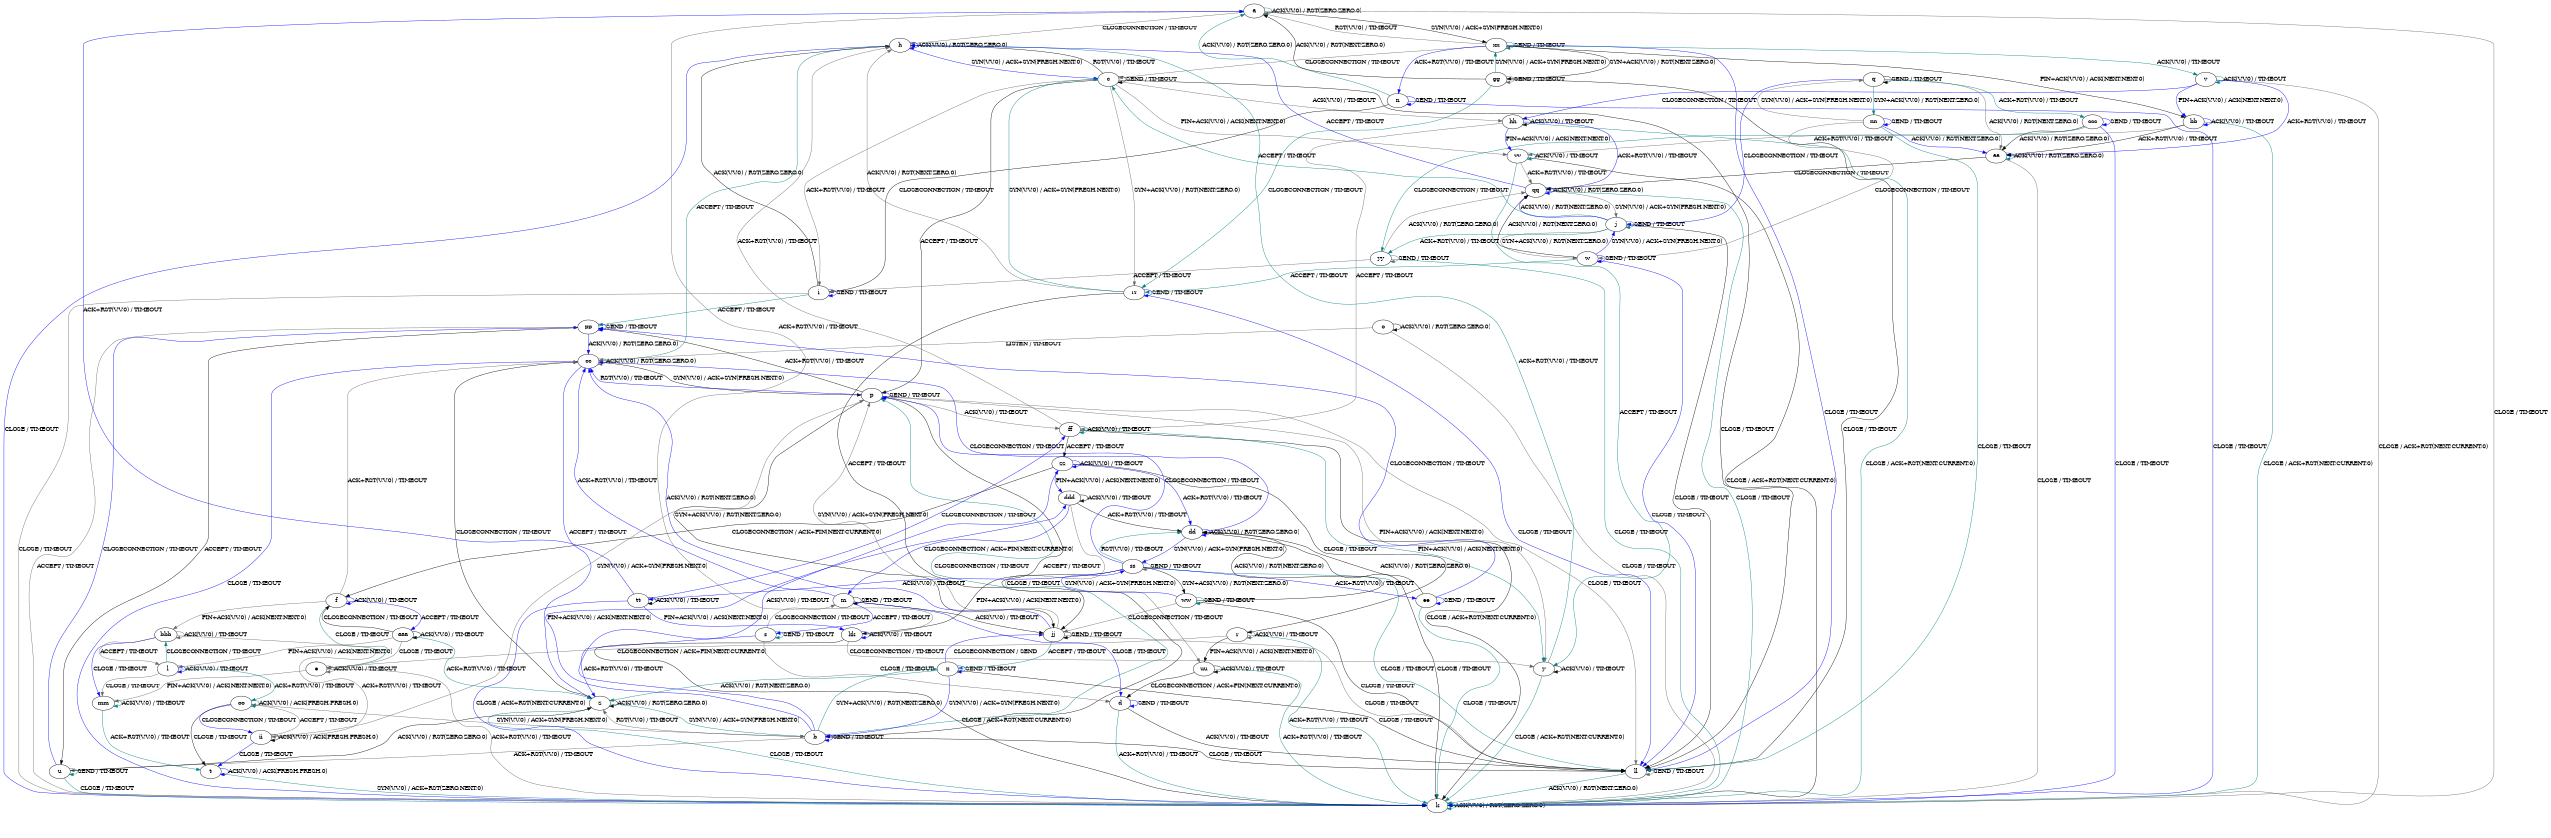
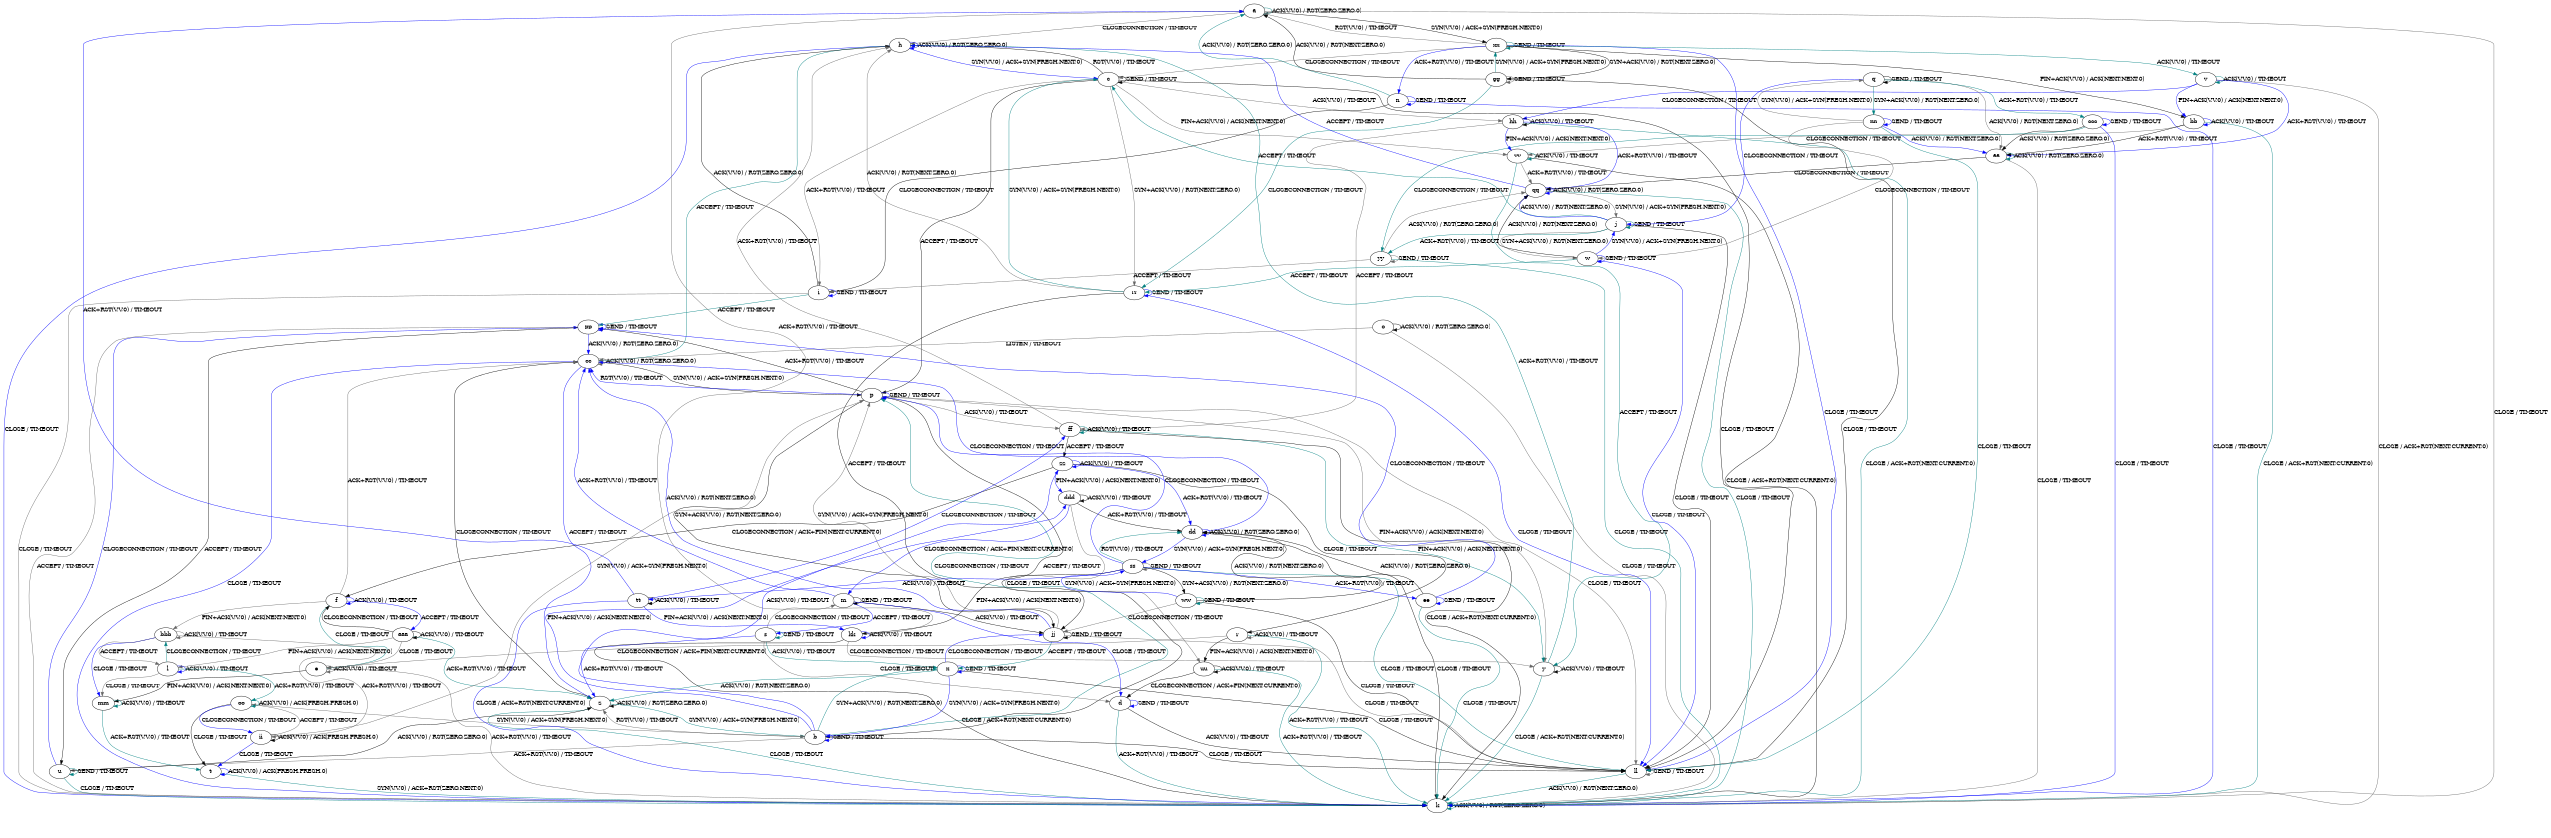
  digraph {
    "Incoming time"=41.70057773590088
    "Outgoing time"=91.14148736000061
    Output="{'States': 56, 'Transitions': 716, 'Filename': '../results/tcp/TCP_FreeBSD_Server-TCP_FreeBSD_Server-msat-2.dot'}"
    Reference="{'States': 56, 'Transitions': 716, 'Filename': '../subjects/tcp/TCP_FreeBSD_Server.dot'}"
    Solver=msat
    Updated="{'States': 56, 'Transitions': 716, 'Filename': '../subjects/tcp/TCP_FreeBSD_Server.dot'}"
    "f-measure"=1.0
    precision=1.0
    recall=1.0
    edge [color=blue]
    a
    h
    k
    xx
    c
    cc
    ll
    n
    v
    bb
    gg
    p
    i
    hh
    rr
    vv
    z
    aa
    b
    u
    x
    zz
    ddd
    pp
    jj
    y
    ff
    f
    r
    dd
    m
    uu
    e
    aaa
    bbb
    ss
    d
    s
    qq
    j
    mm
    t
    l
    ii
    oo
    o
    w
    yy
    q
    nn
    ccc
    ee
    kk
    tt
    ww
    a -> a [color=teal label="ACK(V,V,0) / RST(ZERO,ZERO,0)"]
    a -> h [color=gray40 label="CLOSECONNECTION / TIMEOUT"]
    a -> k [color=gray40 label="CLOSE / TIMEOUT"]
    a -> xx [color=black label="SYN(V,V,0) / ACK+SYN(FRESH,NEXT,0)"]
    h -> h [label="ACK(V,V,0) / RST(ZERO,ZERO,0)"]
    h -> k [label="CLOSE / TIMEOUT"]
    h -> c [label="SYN(V,V,0) / ACK+SYN(FRESH,NEXT,0)"]
    h -> cc [color=teal label="ACCEPT / TIMEOUT"]
    k -> k [color=teal label="ACK(V,V,0) / RST(ZERO,ZERO,0)"]
    xx -> a [color=gray40 label="RST(V,V,0) / TIMEOUT"]
    xx -> xx [color=teal label="SEND / TIMEOUT"]
    xx -> c [color=gray40 label="CLOSECONNECTION / TIMEOUT"]
    xx -> ll [label="CLOSE / TIMEOUT"]
    xx -> n [label="ACK+RST(V,V,0) / TIMEOUT"]
    xx -> v [color=teal label="ACK(V,V,0) / TIMEOUT"]
    xx -> bb [color=black label="FIN+ACK(V,V,0) / ACK(NEXT,NEXT,0)"]
    xx -> gg [color=black label="SYN+ACK(V,V,0) / RST(NEXT,ZERO,0)"]
    c -> h [color=black label="RST(V,V,0) / TIMEOUT"]
    c -> c [color=black label="SEND / TIMEOUT"]
    c -> ll [color=black label="CLOSE / TIMEOUT"]
    c -> p [color=black label="ACCEPT / TIMEOUT"]
    c -> i [color=gray40 label="ACK+RST(V,V,0) / TIMEOUT"]
    c -> hh [color=gray40 label="ACK(V,V,0) / TIMEOUT"]
    c -> rr [color=gray40 label="SYN+ACK(V,V,0) / RST(NEXT,ZERO,0)"]
    c -> vv [color=gray40 label="FIN+ACK(V,V,0) / ACK(NEXT,NEXT,0)"]
    cc -> k [label="CLOSE / TIMEOUT"]
    cc -> cc [color=gray40 label="ACK(V,V,0) / RST(ZERO,ZERO,0)"]
    cc -> p [color=black label="SYN(V,V,0) / ACK+SYN(FRESH,NEXT,0)"]
    cc -> z [label="ACCEPT / TIMEOUT"]
    ll -> k [color=teal label="ACK(V,V,0) / RST(NEXT,ZERO,0)"]
    ll -> ll [color=gray40 label="SEND / TIMEOUT"]
    n -> a [color=teal label="ACK(V,V,0) / RST(ZERO,ZERO,0)"]
    n -> k [label="CLOSE / TIMEOUT"]
    n -> n [label="SEND / TIMEOUT"]
    n -> i [color=black label="CLOSECONNECTION / TIMEOUT"]
    v -> k [color=gray40 label="CLOSE / ACK+RST(NEXT,CURRENT,0)"]
    v -> v [color=teal label="ACK(V,V,0) / TIMEOUT"]
    v -> bb [label="FIN+ACK(V,V,0) / ACK(NEXT,NEXT,0)"]
    v -> hh [label="CLOSECONNECTION / TIMEOUT"]
    v -> aa [label="ACK+RST(V,V,0) / TIMEOUT"]
    bb -> k [color=teal label="CLOSE / ACK+RST(NEXT,CURRENT,0)"]
    bb -> bb [label="ACK(V,V,0) / TIMEOUT"]
-   bb -> vv [color=gray40 label="ACK+RST(V,V,0) / TIMEOUT"]
+   bb -> vv [color=gray40 label="CLOSECONNECTION / TIMEOUT"]
    bb -> aa [color=black label="ACK+RST(V,V,0) / TIMEOUT"]
    gg -> a [color=black label="ACK(V,V,0) / RST(NEXT,ZERO,0)"]
    gg -> xx [color=teal label="SYN(V,V,0) / ACK+SYN(FRESH,NEXT,0)"]
    gg -> ll [color=black label="CLOSE / TIMEOUT"]
    gg -> gg [color=gray40 label="SEND / TIMEOUT"]
    gg -> rr [color=teal label="CLOSECONNECTION / TIMEOUT"]
    p -> cc [label="RST(V,V,0) / TIMEOUT"]
    p -> ll [color=gray40 label="CLOSE / TIMEOUT"]
    p -> p [label="SEND / TIMEOUT"]
    p -> b [color=black label="ACCEPT / TIMEOUT"]
    p -> pp [color=black label="ACK+RST(V,V,0) / TIMEOUT"]
    p -> jj [color=black label="SYN+ACK(V,V,0) / RST(NEXT,ZERO,0)"]
    p -> y [color=gray40 label="FIN+ACK(V,V,0) / ACK(NEXT,NEXT,0)"]
    p -> ff [color=gray40 label="ACK(V,V,0) / TIMEOUT"]
    i -> h [color=black label="ACK(V,V,0) / RST(ZERO,ZERO,0)"]
    i -> k [color=gray40 label="CLOSE / TIMEOUT"]
    i -> i [label="SEND / TIMEOUT"]
    i -> pp [color=teal label="ACCEPT / TIMEOUT"]
    hh -> k [color=teal label="CLOSE / ACK+RST(NEXT,CURRENT,0)"]
    hh -> hh [color=black label="ACK(V,V,0) / TIMEOUT"]
    hh -> vv [label="FIN+ACK(V,V,0) / ACK(NEXT,NEXT,0)"]
    hh -> ff [color=gray40 label="ACCEPT / TIMEOUT"]
    hh -> qq [label="ACK+RST(V,V,0) / TIMEOUT"]
    rr -> h [color=gray40 label="ACK(V,V,0) / RST(NEXT,ZERO,0)"]
    rr -> c [color=teal label="SYN(V,V,0) / ACK+SYN(FRESH,NEXT,0)"]
    rr -> ll [label="CLOSE / TIMEOUT"]
    rr -> rr [label="SEND / TIMEOUT"]
    rr -> jj [color=black label="ACCEPT / TIMEOUT"]
    vv -> k [color=black label="CLOSE / ACK+RST(NEXT,CURRENT,0)"]
    vv -> vv [color=teal label="ACK(V,V,0) / TIMEOUT"]
    vv -> y [color=teal label="ACCEPT / TIMEOUT"]
    vv -> qq [color=gray40 label="ACK+RST(V,V,0) / TIMEOUT"]
    z -> k [color=teal label="CLOSE / TIMEOUT"]
    z -> cc [color=black label="CLOSECONNECTION / TIMEOUT"]
    z -> z [color=black label="ACK(V,V,0) / RST(ZERO,ZERO,0)"]
    z -> b [color=teal label="SYN(V,V,0) / ACK+SYN(FRESH,NEXT,0)"]
    aa -> k [color=gray40 label="CLOSE / TIMEOUT"]
    aa -> aa [color=teal label="ACK(V,V,0) / RST(ZERO,ZERO,0)"]
    aa -> qq [color=black label="CLOSECONNECTION / TIMEOUT"]
    b -> ll [color=black label="CLOSE / TIMEOUT"]
    b -> p [color=teal label="CLOSECONNECTION / TIMEOUT"]
    b -> z [color=gray40 label="RST(V,V,0) / TIMEOUT"]
    b -> b [label="SEND / TIMEOUT"]
    b -> u [color=gray40 label="ACK+RST(V,V,0) / TIMEOUT"]
    b -> x [color=teal label="SYN+ACK(V,V,0) / RST(NEXT,ZERO,0)"]
    b -> zz [label="ACK(V,V,0) / TIMEOUT"]
    b -> ddd [label="FIN+ACK(V,V,0) / ACK(NEXT,NEXT,0)"]
    u -> k [color=teal label="CLOSE / TIMEOUT"]
    u -> z [color=black label="ACK(V,V,0) / RST(ZERO,ZERO,0)"]
    u -> u [color=teal label="SEND / TIMEOUT"]
    u -> pp [label="CLOSECONNECTION / TIMEOUT"]
    x -> ll [color=black label="CLOSE / TIMEOUT"]
    x -> z [color=teal label="ACK(V,V,0) / RST(NEXT,ZERO,0)"]
    x -> b [label="SYN(V,V,0) / ACK+SYN(FRESH,NEXT,0)"]
    x -> x [label="SEND / TIMEOUT"]
-   x -> jj [label="CLOSECONNECTION / SEND"]
+   x -> jj [label="CLOSECONNECTION / TIMEOUT"]
    zz -> zz [label="ACK(V,V,0) / TIMEOUT"]
    zz -> ddd [label="FIN+ACK(V,V,0) / ACK(NEXT,NEXT,0)"]
    zz -> f [color=black label="CLOSECONNECTION / ACK+FIN(NEXT,CURRENT,0)"]
    zz -> r [color=black label="CLOSE / TIMEOUT"]
    zz -> dd [label="ACK+RST(V,V,0) / TIMEOUT"]
    ddd -> ddd [color=black label="ACK(V,V,0) / TIMEOUT"]
    ddd -> dd [color=black label="ACK+RST(V,V,0) / TIMEOUT"]
    ddd -> m [label="CLOSECONNECTION / ACK+FIN(NEXT,CURRENT,0)"]
    ddd -> uu [color=gray40 label="CLOSE / TIMEOUT"]
    pp -> k [color=gray40 label="ACCEPT / TIMEOUT"]
    pp -> cc [label="ACK(V,V,0) / RST(ZERO,ZERO,0)"]
    pp -> u [color=black label="ACCEPT / TIMEOUT"]
    pp -> pp [label="SEND / TIMEOUT"]
    jj -> cc [label="ACK(V,V,0) / RST(NEXT,ZERO,0)"]
    jj -> ll [color=gray40 label="CLOSE / TIMEOUT"]
    jj -> p [color=gray40 label="SYN(V,V,0) / ACK+SYN(FRESH,NEXT,0)"]
    jj -> x [color=teal label="ACCEPT / TIMEOUT"]
    jj -> jj [color=black label="SEND / TIMEOUT"]
    y -> h [color=teal label="ACK+RST(V,V,0) / TIMEOUT"]
    y -> k [color=teal label="CLOSE / ACK+RST(NEXT,CURRENT,0)"]
    y -> y [color=black label="ACK(V,V,0) / TIMEOUT"]
    ff -> h [color=gray40 label="ACK+RST(V,V,0) / TIMEOUT"]
    ff -> k [color=black label="CLOSE / ACK+RST(NEXT,CURRENT,0)"]
    ff -> zz [color=black label="ACCEPT / TIMEOUT"]
    ff -> y [color=teal label="FIN+ACK(V,V,0) / ACK(NEXT,NEXT,0)"]
    ff -> ff [color=teal label="ACK(V,V,0) / TIMEOUT"]
    f -> cc [color=gray40 label="ACK+RST(V,V,0) / TIMEOUT"]
    f -> f [label="ACK(V,V,0) / TIMEOUT"]
    f -> e [color=teal label="CLOSE / TIMEOUT"]
    f -> aaa [label="ACCEPT / TIMEOUT"]
    f -> bbb [color=gray40 label="FIN+ACK(V,V,0) / ACK(NEXT,NEXT,0)"]
    r -> k [color=teal label="ACK+RST(V,V,0) / TIMEOUT"]
    r -> r [color=gray40 label="ACK(V,V,0) / TIMEOUT"]
    r -> uu [color=black label="FIN+ACK(V,V,0) / ACK(NEXT,NEXT,0)"]
    r -> e [color=gray40 label="CLOSECONNECTION / ACK+FIN(NEXT,CURRENT,0)"]
    dd -> k [color=black label="CLOSE / TIMEOUT"]
    dd -> cc [label="CLOSECONNECTION / TIMEOUT"]
    dd -> dd [label="ACK(V,V,0) / RST(ZERO,ZERO,0)"]
    dd -> ss [label="SYN(V,V,0) / ACK+SYN(FRESH,NEXT,0)"]
    m -> cc [label="ACK+RST(V,V,0) / TIMEOUT"]
    m -> jj [color=black label="ACK(V,V,0) / TIMEOUT"]
    m -> m [color=black label="SEND / TIMEOUT"]
    m -> d [label="CLOSE / TIMEOUT"]
    m -> s [label="ACCEPT / TIMEOUT"]
    uu -> k [color=teal label="ACK+RST(V,V,0) / TIMEOUT"]
    uu -> uu [color=black label="ACK(V,V,0) / TIMEOUT"]
    uu -> d [color=black label="CLOSECONNECTION / ACK+FIN(NEXT,CURRENT,0)"]
    e -> k [color=gray40 label="ACK+RST(V,V,0) / TIMEOUT"]
    e -> e [color=gray40 label="ACK(V,V,0) / TIMEOUT"]
-   e -> mm [color=gray40 label="FIN+ACK(V,V,0) / ACK(NEXT,NEXT,0)"]
+   e -> mm [color=black label="FIN+ACK(V,V,0) / ACK(NEXT,NEXT,0)"]
    aaa -> z [color=teal label="ACK+RST(V,V,0) / TIMEOUT"]
    aaa -> f [color=black label="CLOSECONNECTION / TIMEOUT"]
    aaa -> e [color=gray40 label="CLOSE / TIMEOUT"]
    aaa -> aaa [color=black label="ACK(V,V,0) / TIMEOUT"]
    aaa -> l [color=gray40 label="FIN+ACK(V,V,0) / ACK(NEXT,NEXT,0)"]
    bbb -> bbb [color=gray40 label="ACK(V,V,0) / TIMEOUT"]
    bbb -> mm [label="CLOSE / TIMEOUT"]
    bbb -> l [color=gray40 label="ACCEPT / TIMEOUT"]
    bbb -> ii [color=gray40 label="ACK+RST(V,V,0) / TIMEOUT"]
    ss -> ll [color=teal label="CLOSE / TIMEOUT"]
    ss -> p [label="CLOSECONNECTION / TIMEOUT"]
    ss -> dd [color=teal label="RST(V,V,0) / TIMEOUT"]
    ss -> ss [color=gray40 label="SEND / TIMEOUT"]
    ss -> ee [label="ACK+RST(V,V,0) / TIMEOUT"]
    ss -> kk [color=black label="FIN+ACK(V,V,0) / ACK(NEXT,NEXT,0)"]
    ss -> tt [label="ACK(V,V,0) / TIMEOUT"]
    ss -> ww [color=black label="SYN+ACK(V,V,0) / RST(NEXT,ZERO,0)"]
    d -> k [color=teal label="ACK+RST(V,V,0) / TIMEOUT"]
    d -> ll [color=black label="ACK(V,V,0) / TIMEOUT"]
    d -> d [label="SEND / TIMEOUT"]
    s -> z [label="ACK+RST(V,V,0) / TIMEOUT"]
+   s -> x [color=teal label="ACK(V,V,0) / TIMEOUT"]
    s -> m [color=gray40 label="CLOSECONNECTION / TIMEOUT"]
    s -> d [color=gray40 label="CLOSE / TIMEOUT"]
    s -> s [color=teal label="SEND / TIMEOUT"]
    qq -> h [label="ACCEPT / TIMEOUT"]
    qq -> k [color=teal label="CLOSE / TIMEOUT"]
    qq -> qq [label="ACK(V,V,0) / RST(ZERO,ZERO,0)"]
    qq -> j [color=gray40 label="SYN(V,V,0) / ACK+SYN(FRESH,NEXT,0)"]
    j -> c [color=teal label="ACCEPT / TIMEOUT"]
    j -> ll [color=black label="CLOSE / TIMEOUT"]
    j -> qq [label="ACK(V,V,0) / RST(NEXT,ZERO,0)"]
    j -> j [color=teal label="SEND / TIMEOUT"]
    j -> w [color=gray40 label="SYN+ACK(V,V,0) / RST(NEXT,ZERO,0)"]
    j -> yy [color=teal label="ACK+RST(V,V,0) / TIMEOUT"]
    mm -> mm [color=teal label="ACK(V,V,0) / TIMEOUT"]
    mm -> t [color=teal label="ACK+RST(V,V,0) / TIMEOUT"]
    t -> k [color=teal label="SYN(V,V,0) / ACK+RST(ZERO,NEXT,0)"]
    t -> t [label="ACK(V,V,0) / ACK(FRESH,FRESH,0)"]
    l -> bbb [color=teal label="CLOSECONNECTION / TIMEOUT"]
    l -> mm [color=gray40 label="CLOSE / TIMEOUT"]
    l -> l [label="ACK(V,V,0) / TIMEOUT"]
    l -> oo [color=teal label="ACK+RST(V,V,0) / TIMEOUT"]
    ii -> p [color=gray40 label="SYN(V,V,0) / ACK+SYN(FRESH,NEXT,0)"]
    ii -> t [label="CLOSE / TIMEOUT"]
    ii -> ii [color=black label="ACK(V,V,0) / ACK(FRESH,FRESH,0)"]
    ii -> oo [color=gray40 label="ACCEPT / TIMEOUT"]
    oo -> b [color=gray40 label="SYN(V,V,0) / ACK+SYN(FRESH,NEXT,0)"]
    oo -> t [color=black label="CLOSE / TIMEOUT"]
    oo -> ii [label="CLOSECONNECTION / TIMEOUT"]
    oo -> oo [color=teal label="ACK(V,V,0) / ACK(FRESH,FRESH,0)"]
    o -> k [color=gray40 label="CLOSE / TIMEOUT"]
    o -> cc [color=gray40 label="LISTEN / TIMEOUT"]
    o -> o [color=black label="ACK(V,V,0) / RST(ZERO,ZERO,0)"]
    w -> ll [label="CLOSE / TIMEOUT"]
    w -> rr [color=teal label="ACCEPT / TIMEOUT"]
    w -> qq [color=black label="ACK(V,V,0) / RST(NEXT,ZERO,0)"]
    w -> j [label="SYN(V,V,0) / ACK+SYN(FRESH,NEXT,0)"]
    w -> w [label="SEND / TIMEOUT"]
    yy -> k [color=teal label="CLOSE / TIMEOUT"]
    yy -> i [color=gray40 label="ACCEPT / TIMEOUT"]
    yy -> qq [color=gray40 label="ACK(V,V,0) / RST(ZERO,ZERO,0)"]
    yy -> yy [color=gray40 label="SEND / TIMEOUT"]
    q -> aa [color=gray40 label="ACK(V,V,0) / RST(NEXT,ZERO,0)"]
    q -> j [label="CLOSECONNECTION / TIMEOUT"]
    q -> q [color=black label="SEND / TIMEOUT"]
    q -> nn [color=teal label="SYN+ACK(V,V,0) / RST(NEXT,ZERO,0)"]
    q -> ccc [color=teal label="ACK+RST(V,V,0) / TIMEOUT"]
    nn -> ll [color=teal label="CLOSE / TIMEOUT"]
    nn -> aa [label="ACK(V,V,0) / RST(NEXT,ZERO,0)"]
    nn -> w [color=gray40 label="CLOSECONNECTION / TIMEOUT"]
    nn -> q [color=gray40 label="SYN(V,V,0) / ACK+SYN(FRESH,NEXT,0)"]
    nn -> nn [label="SEND / TIMEOUT"]
    ccc -> k [label="CLOSE / TIMEOUT"]
    ccc -> aa [color=black label="ACK(V,V,0) / RST(ZERO,ZERO,0)"]
    ccc -> yy [color=teal label="CLOSECONNECTION / TIMEOUT"]
    ccc -> ccc [label="SEND / TIMEOUT"]
    ee -> k [color=teal label="CLOSE / TIMEOUT"]
    ee -> pp [label="CLOSECONNECTION / TIMEOUT"]
    ee -> dd [color=black label="ACK(V,V,0) / RST(ZERO,ZERO,0)"]
    ee -> ee [label="SEND / TIMEOUT"]
    kk -> a [color=gray40 label="ACK+RST(V,V,0) / TIMEOUT"]
    kk -> k [color=black label="CLOSE / ACK+RST(NEXT,CURRENT,0)"]
    kk -> y [color=gray40 label="CLOSECONNECTION / TIMEOUT"]
    kk -> kk [label="ACK(V,V,0) / TIMEOUT"]
    tt -> a [label="ACK+RST(V,V,0) / TIMEOUT"]
    tt -> k [label="CLOSE / ACK+RST(NEXT,CURRENT,0)"]
    tt -> ff [label="CLOSECONNECTION / TIMEOUT"]
    tt -> kk [label="FIN+ACK(V,V,0) / ACK(NEXT,NEXT,0)"]
    tt -> tt [color=black label="ACK(V,V,0) / TIMEOUT"]
    ww -> ll [color=black label="CLOSE / TIMEOUT"]
    ww -> jj [color=gray40 label="CLOSECONNECTION / TIMEOUT"]
    ww -> dd [color=black label="ACK(V,V,0) / RST(NEXT,ZERO,0)"]
    ww -> ss [label="SYN(V,V,0) / ACK+SYN(FRESH,NEXT,0)"]
    ww -> ww [color=teal label="SEND / TIMEOUT"]
  }
